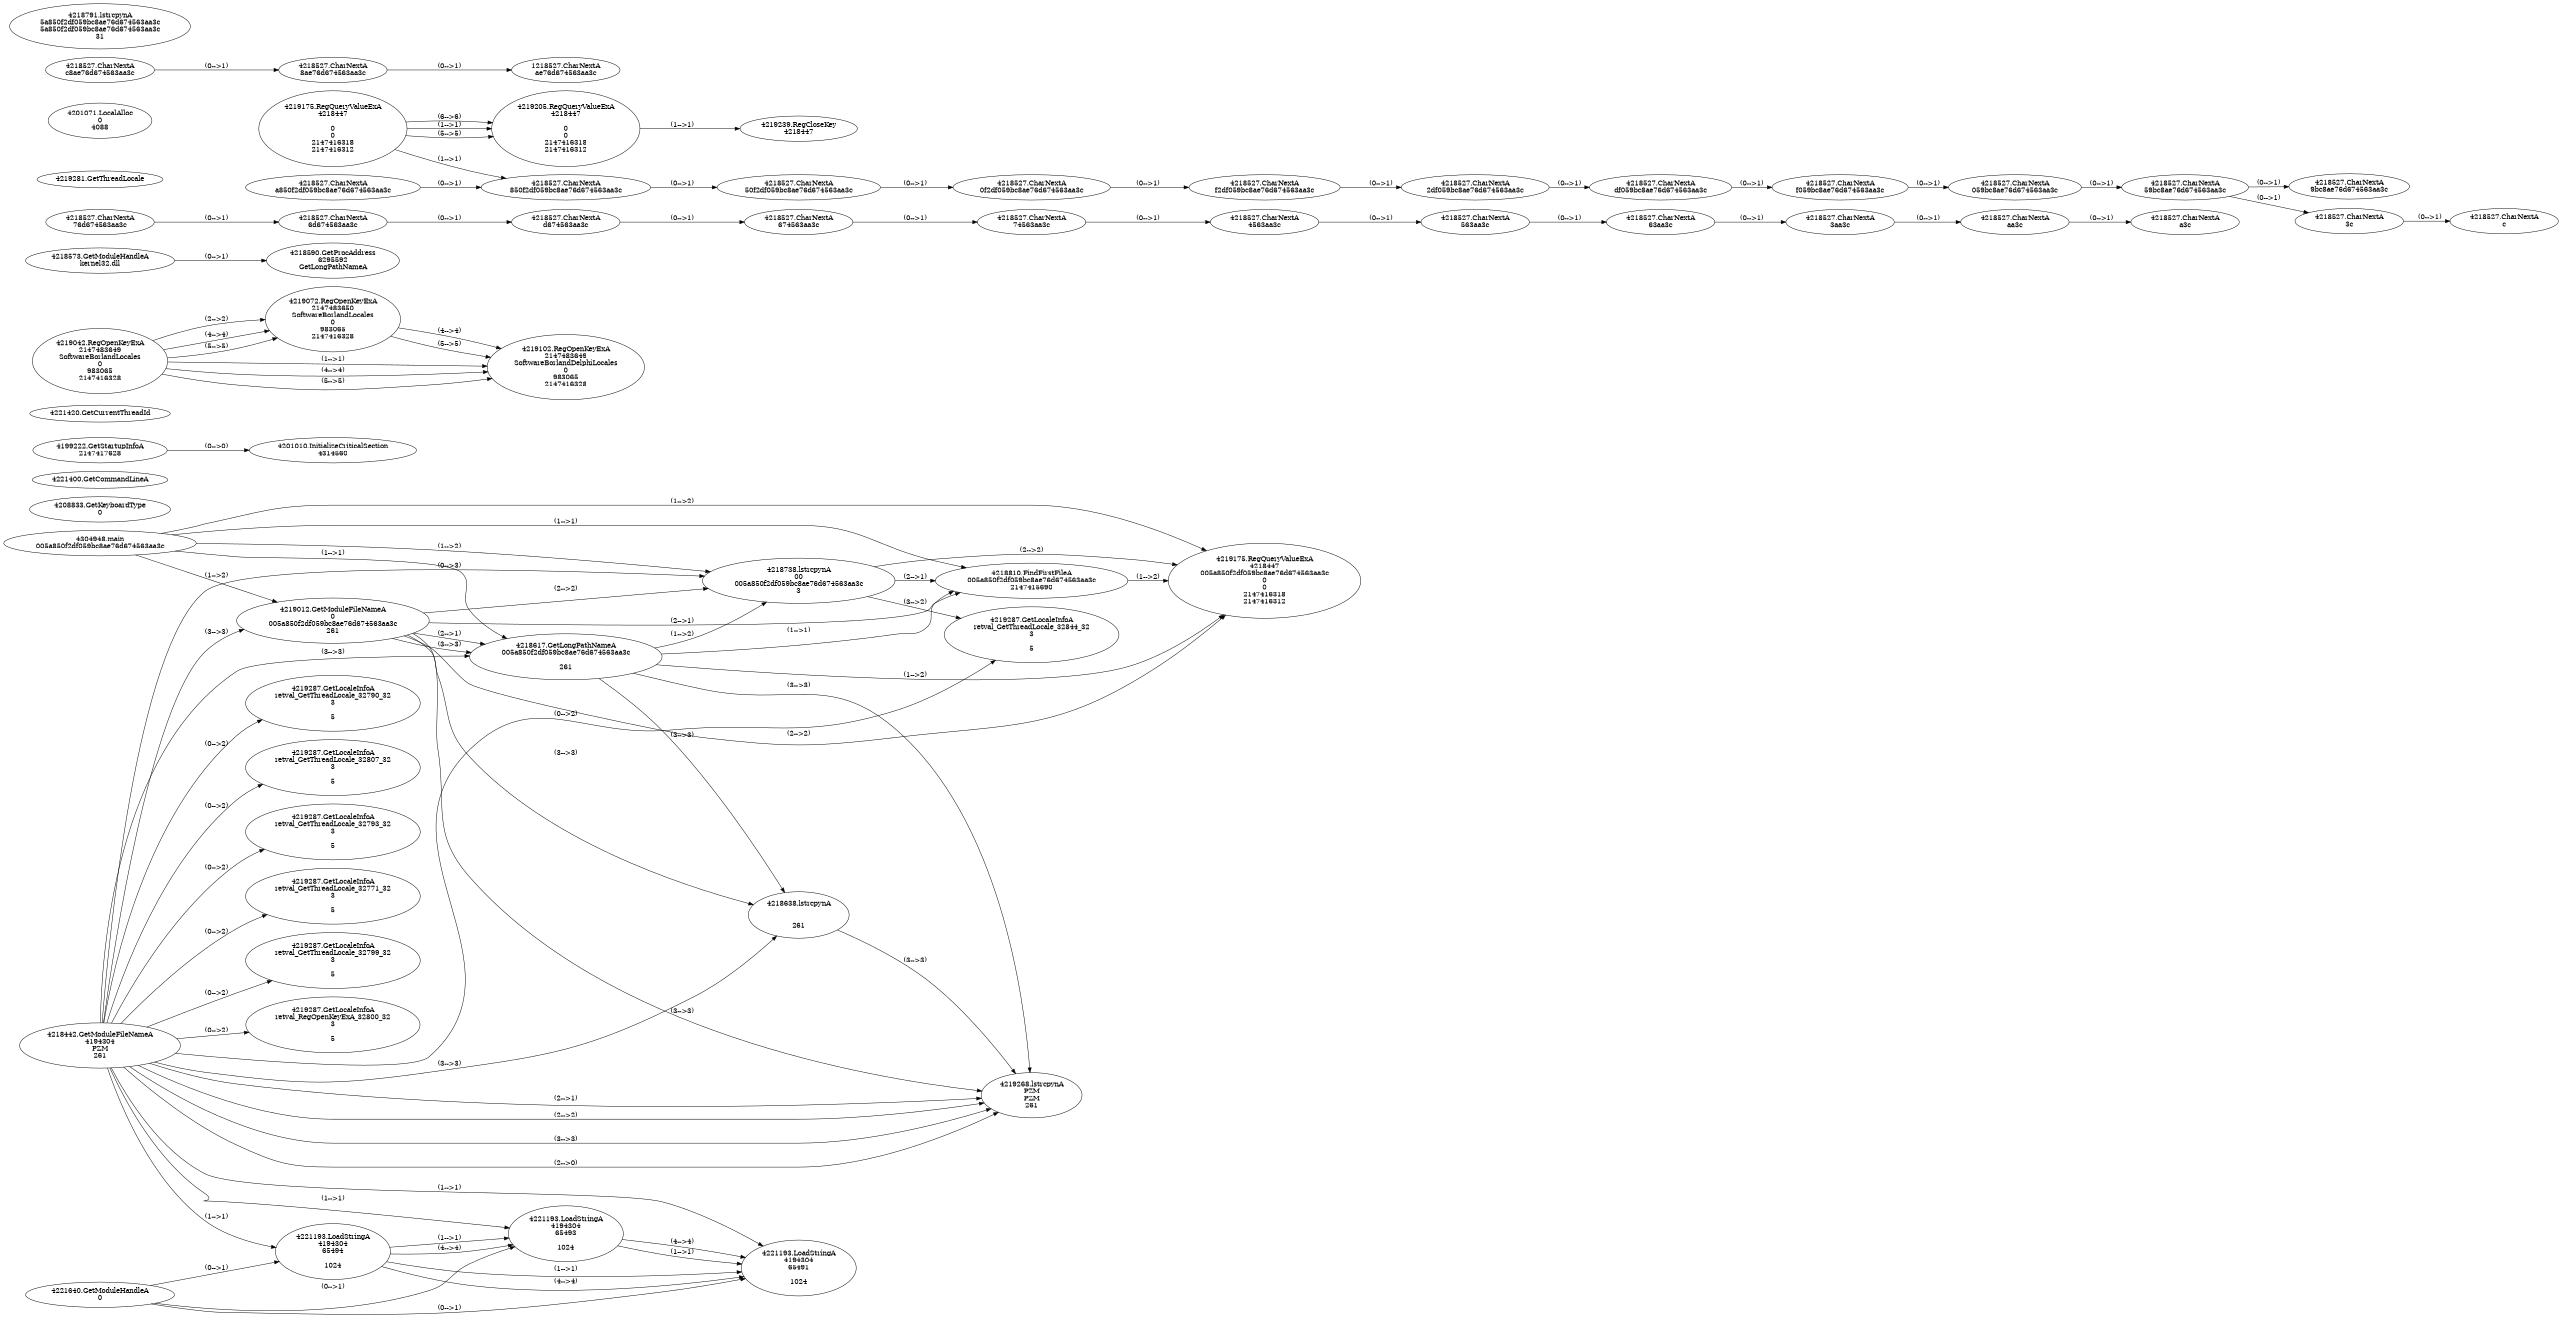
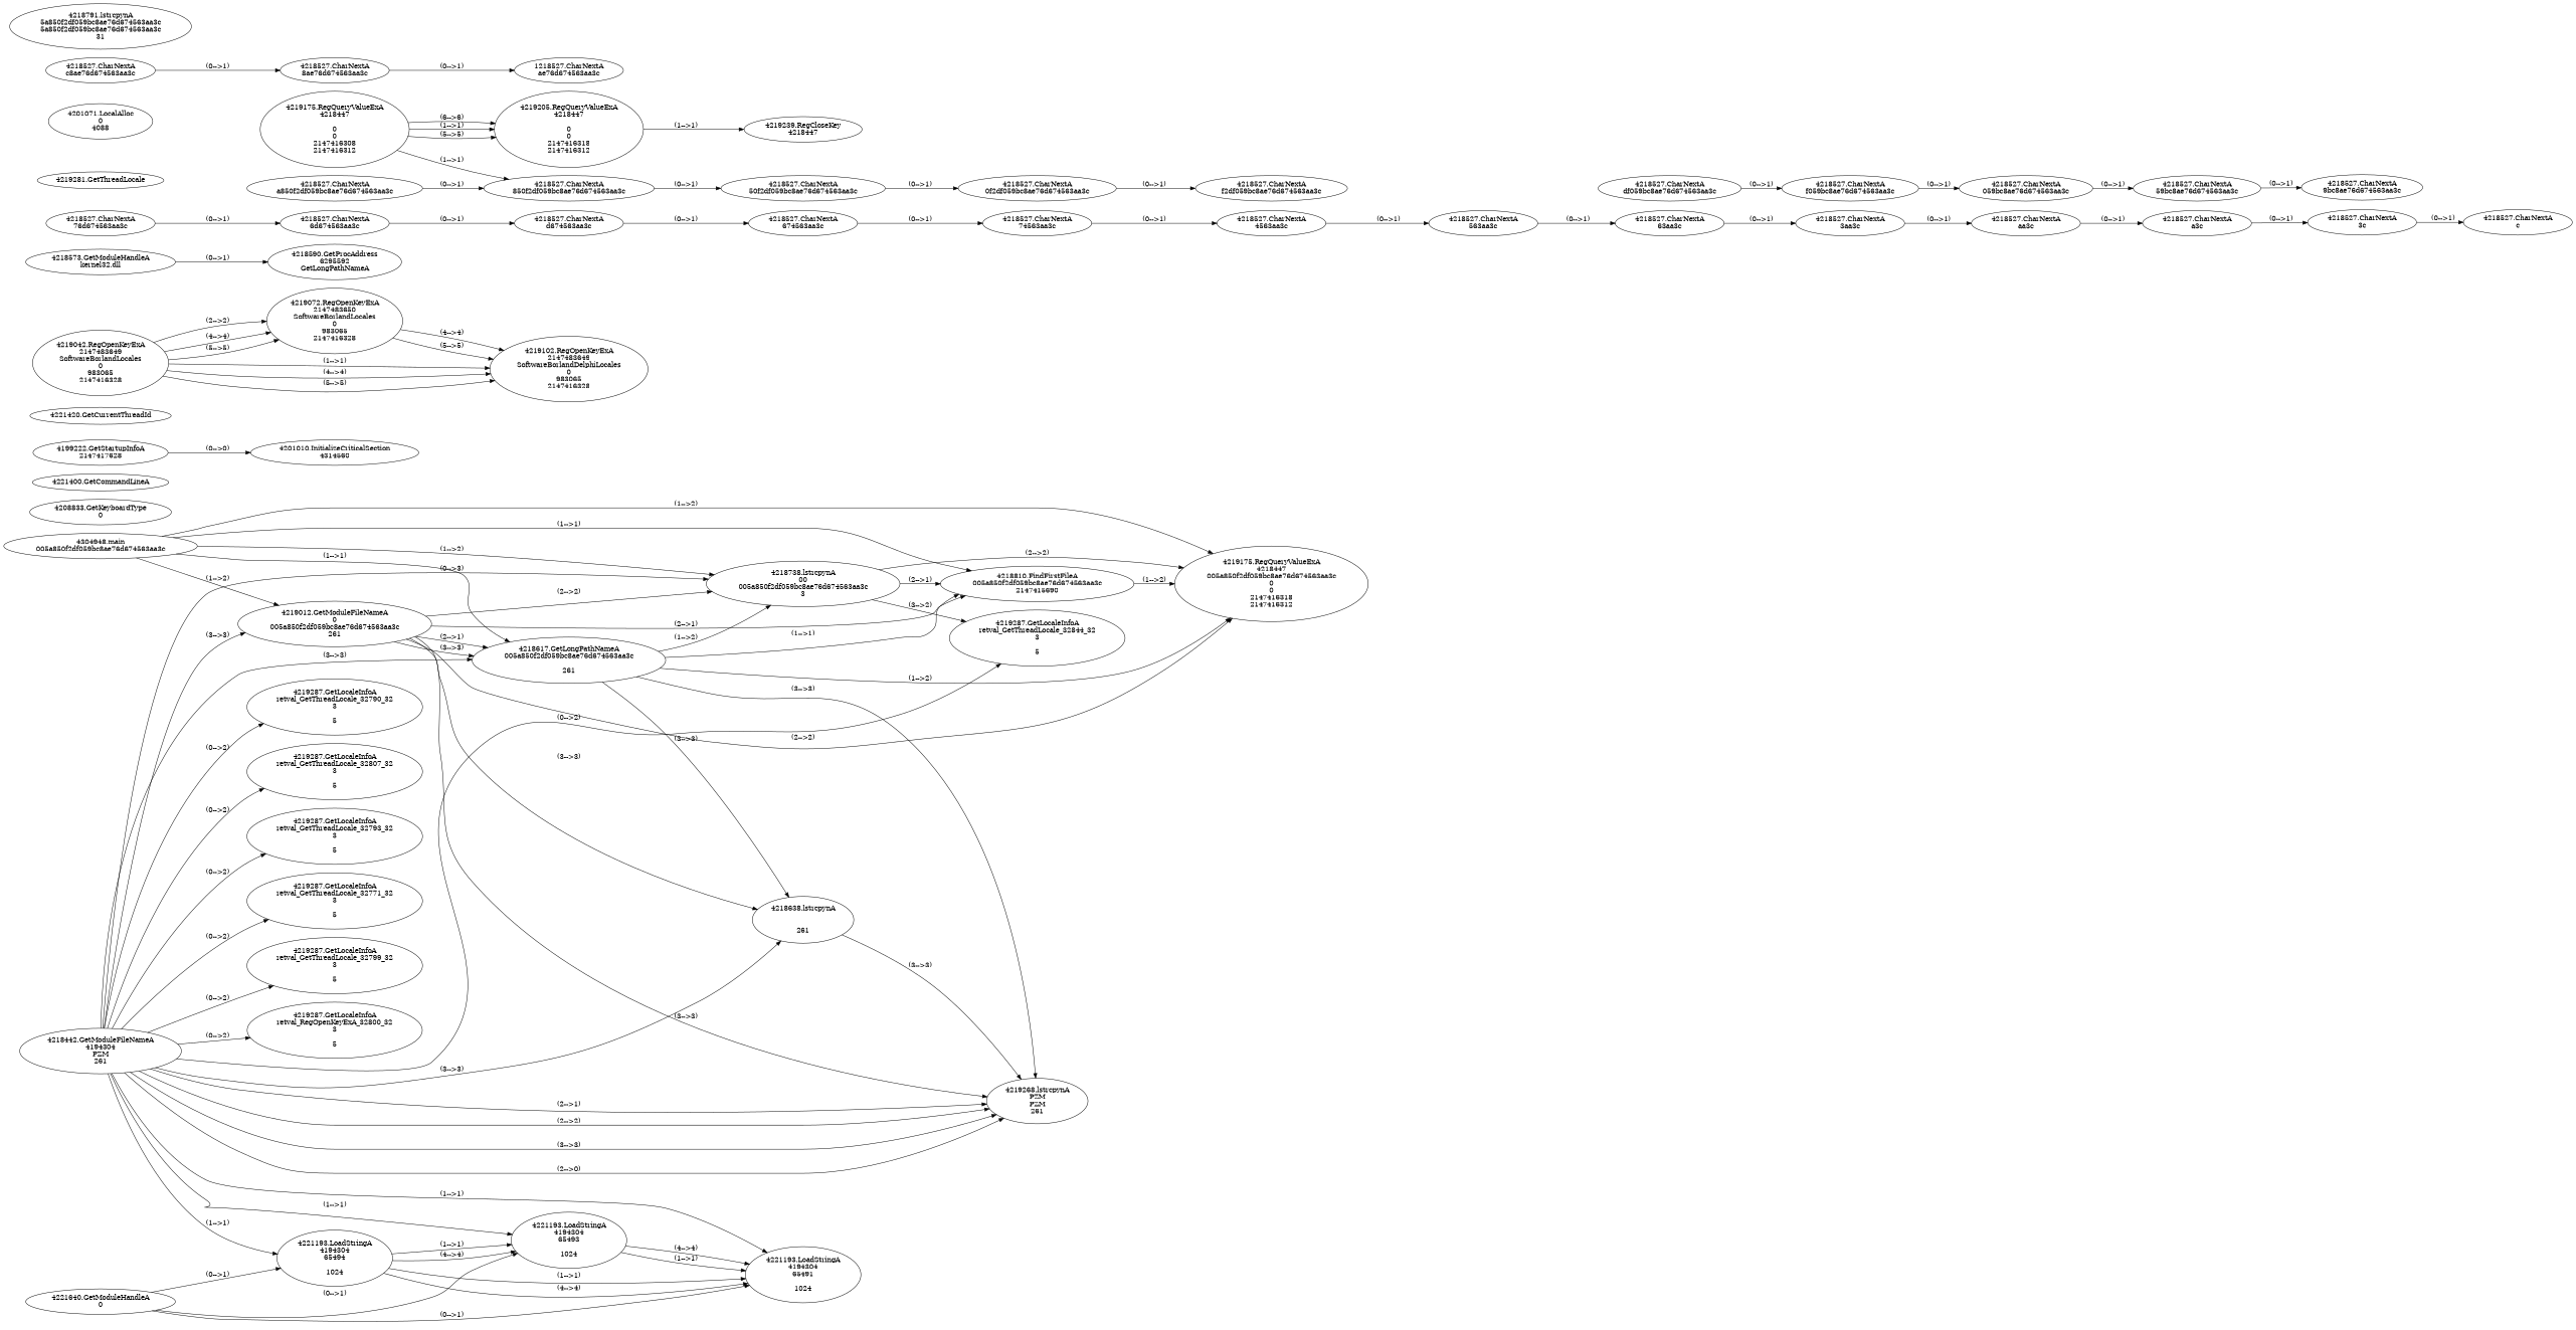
  digraph {
    rankdir=LR
    n1 [label="4304948.main\n005a850f2df059bc8ae76d674563aa3c"]
    n2 [label="4219012.GetModuleFileNameA\n0\n005a850f2df059bc8ae76d674563aa3c\n261"]
    n3 [label="4218617.GetLongPathNameA\n005a850f2df059bc8ae76d674563aa3c\n\n261"]
    n4 [label="4218738.lstrcpynA\n00\n005a850f2df059bc8ae76d674563aa3c\n3"]
    n5 [label="4218810.FindFirstFileA\n005a850f2df059bc8ae76d674563aa3c\n2147415690"]
    n6 [label="4219175.RegQueryValueExA\n4218447\n005a850f2df059bc8ae76d674563aa3c\n0\n0\n2147416318\n2147416312"]
    n7 [label="4218638.lstrcpynA\n\n\n261"]
    n8 [label="4219268.lstrcpynA\nPZM\nPZM\n261"]
    n9 [label="4219287.GetLocaleInfoA\nretval_GetThreadLocale_32844_32\n3\n\n5"]
    n10 [label="4221640.GetModuleHandleA\n0"]
    n11 [label="4221193.LoadStringA\n4194304\n65494\n\n1024"]
    n12 [label="4221193.LoadStringA\n4194304\n65493\n\n1024"]
    n13 [label="4221193.LoadStringA\n4194304\n65491\n\n1024"]
    n14 [label="4218442.GetModuleFileNameA\n4194304\nPZM\n261"]
    n15 [label="4219287.GetLocaleInfoA\nretval_GetThreadLocale_32790_32\n3\n\n5"]
    n16 [label="4219287.GetLocaleInfoA\nretval_GetThreadLocale_32807_32\n3\n\n5"]
    n17 [label="4219287.GetLocaleInfoA\nretval_GetThreadLocale_32793_32\n3\n\n5"]
    n18 [label="4219287.GetLocaleInfoA\nretval_GetThreadLocale_32771_32\n3\n\n5"]
    n19 [label="4219287.GetLocaleInfoA\nretval_GetThreadLocale_32799_32\n3\n\n5"]
    n20 [label="4219287.GetLocaleInfoA\nretval_RegOpenKeyExA_32800_32\n3\n\n5"]
    n21 [label="4208833.GetKeyboardType\n0"]
    n22 [label="4221400.GetCommandLineA\n"]
    n23 [label="4199222.GetStartupInfoA\n2147417628"]
    n24 [label="4201010.InitializeCriticalSection\n4314560"]
    n25 [label="4221420.GetCurrentThreadId\n"]
    n26 [label="4219042.RegOpenKeyExA\n2147483649\nSoftware\Borland\Locales\n0\n983065\n2147416328"]
    n27 [label="4219072.RegOpenKeyExA\n2147483650\nSoftware\Borland\Locales\n0\n983065\n2147416328"]
    n28 [label="4219102.RegOpenKeyExA\n2147483649\nSoftware\Borland\Delphi\Locales\n0\n983065\n2147416328"]
    n29 [label="4218573.GetModuleHandleA\nkernel32.dll"]
    n30 [label="4218590.GetProcAddress\n6295592\nGetLongPathNameA"]
-   n31 [label="4219175.RegQueryValueExA\n4218447\n\n0\n0\n2147416318\n2147416312"]
+   n31 [label="4219175.RegQueryValueExA\n4218447\n\n0\n0\n2147416308\n2147416312"]
    n32 [label="4219205.RegQueryValueExA\n4218447\n\n0\n0\n2147416318\n2147416312"]
    n33 [label="4218527.CharNextA\n850f2df059bc8ae76d674563aa3c"]
    n34 [label="4219239.RegCloseKey\n4218447"]
    n35 [label="4219281.GetThreadLocale\n"]
    n36 [label="4201071.LocalAlloc\n0\n4088"]
    n37 [label="4218527.CharNextA\na850f2df059bc8ae76d674563aa3c"]
    n38 [label="4218527.CharNextA\n50f2df059bc8ae76d674563aa3c"]
    n39 [label="4218527.CharNextA\n0f2df059bc8ae76d674563aa3c"]
    n40 [label="4218527.CharNextA\nf2df059bc8ae76d674563aa3c"]
-   n41 [label="4218527.CharNextA\n2df059bc8ae76d674563aa3c"]
    n42 [label="4218527.CharNextA\ndf059bc8ae76d674563aa3c"]
    n43 [label="4218527.CharNextA\nf059bc8ae76d674563aa3c"]
    n44 [label="4218527.CharNextA\n059bc8ae76d674563aa3c"]
    n45 [label="4218527.CharNextA\n59bc8ae76d674563aa3c"]
    n46 [label="4218527.CharNextA\n9bc8ae76d674563aa3c"]
    n47 [label="4218527.CharNextA\nc8ae76d674563aa3c"]
    n48 [label="4218527.CharNextA\n8ae76d674563aa3c"]
    n49 [label="1218527.CharNextA\nae76d674563aa3c"]
    n50 [label="4218527.CharNextA\n76d674563aa3c"]
    n51 [label="4218527.CharNextA\n6d674563aa3c"]
    n52 [label="4218527.CharNextA\nd674563aa3c"]
    n53 [label="4218527.CharNextA\n674563aa3c"]
    n54 [label="4218527.CharNextA\n74563aa3c"]
    n55 [label="4218527.CharNextA\n4563aa3c"]
    n56 [label="4218527.CharNextA\n563aa3c"]
    n57 [label="4218527.CharNextA\n63aa3c"]
    n58 [label="4218527.CharNextA\n3aa3c"]
    n59 [label="4218527.CharNextA\naa3c"]
    n60 [label="4218527.CharNextA\na3c"]
    n61 [label="4218527.CharNextA\n3c"]
    n62 [label="4218527.CharNextA\nc"]
    n63 [label="4218791.lstrcpynA\n5a850f2df059bc8ae76d674563aa3c\n5a850f2df059bc8ae76d674563aa3c\n31"]
    n1 -> n2 [label="(1-->2)"]
    n1 -> n3 [label="(1-->1)"]
    n1 -> n4 [label="(1-->2)"]
    n1 -> n5 [label="(1-->1)"]
    n1 -> n6 [label="(1-->2)"]
    n2 -> n3 [label="(2-->1)"]
    n2 -> n3 [label="(3-->3)"]
    n2 -> n4 [label="(2-->2)"]
    n2 -> n5 [label="(2-->1)"]
    n2 -> n6 [label="(2-->2)"]
    n2 -> n7 [label="(3-->3)"]
    n2 -> n8 [label="(3-->3)"]
    n3 -> n4 [label="(1-->2)"]
    n3 -> n5 [label="(1-->1)"]
    n3 -> n6 [label="(1-->2)"]
    n3 -> n7 [label="(3-->3)"]
    n3 -> n8 [label="(3-->3)"]
    n4 -> n5 [label="(2-->1)"]
    n4 -> n6 [label="(2-->2)"]
    n4 -> n9 [label="(3-->2)"]
    n5 -> n6 [label="(1-->2)"]
    n7 -> n8 [label="(3-->3)"]
    n10 -> n11 [label="(0-->1)"]
    n10 -> n12 [label="(0-->1)"]
    n10 -> n13 [label="(0-->1)"]
    n11 -> n12 [label="(1-->1)"]
    n11 -> n12 [label="(4-->4)"]
    n11 -> n13 [label="(1-->1)"]
    n11 -> n13 [label="(4-->4)"]
    n12 -> n13 [label="(1-->1)"]
    n12 -> n13 [label="(4-->4)"]
    n14 -> n2 [label="(3-->3)"]
    n14 -> n3 [label="(3-->3)"]
    n14 -> n4 [label="(0-->3)"]
    n14 -> n7 [label="(3-->3)"]
    n14 -> n8 [label="(2-->1)"]
    n14 -> n8 [label="(2-->2)"]
    n14 -> n8 [label="(3-->3)"]
    n14 -> n8 [label="(2-->0)"]
    n14 -> n9 [label="(0-->2)"]
    n14 -> n11 [label="(1-->1)"]
    n14 -> n12 [label="(1-->1)"]
    n14 -> n13 [label="(1-->1)"]
    n14 -> n15 [label="(0-->2)"]
    n14 -> n16 [label="(0-->2)"]
    n14 -> n17 [label="(0-->2)"]
    n14 -> n18 [label="(0-->2)"]
    n14 -> n19 [label="(0-->2)"]
    n14 -> n20 [label="(0-->2)"]
    n23 -> n24 [label="(0-->0)"]
    n26 -> n27 [label="(2-->2)"]
    n26 -> n27 [label="(4-->4)"]
    n26 -> n27 [label="(5-->5)"]
    n26 -> n28 [label="(1-->1)"]
    n26 -> n28 [label="(4-->4)"]
    n26 -> n28 [label="(5-->5)"]
    n27 -> n28 [label="(4-->4)"]
    n27 -> n28 [label="(5-->5)"]
    n29 -> n30 [label="(0-->1)"]
    n31 -> n32 [label="(1-->1)"]
    n31 -> n32 [label="(5-->5)"]
    n31 -> n32 [label="(6-->6)"]
    n31 -> n33 [label="(1-->1)"]
    n32 -> n34 [label="(1-->1)"]
    n33 -> n38 [label="(0-->1)"]
    n37 -> n33 [label="(0-->1)"]
    n38 -> n39 [label="(0-->1)"]
    n39 -> n40 [label="(0-->1)"]
-   n40 -> n41 [label="(0-->1)"]
-   n41 -> n42 [label="(0-->1)"]
    n42 -> n43 [label="(0-->1)"]
    n43 -> n44 [label="(0-->1)"]
    n44 -> n45 [label="(0-->1)"]
    n45 -> n46 [label="(0-->1)"]
    n47 -> n48 [label="(0-->1)"]
    n48 -> n49 [label="(0-->1)"]
    n50 -> n51 [label="(0-->1)"]
    n51 -> n52 [label="(0-->1)"]
    n52 -> n53 [label="(0-->1)"]
    n53 -> n54 [label="(0-->1)"]
    n54 -> n55 [label="(0-->1)"]
    n55 -> n56 [label="(0-->1)"]
    n56 -> n57 [label="(0-->1)"]
    n57 -> n58 [label="(0-->1)"]
    n58 -> n59 [label="(0-->1)"]
    n59 -> n60 [label="(0-->1)"]
-   n45 -> n61 [label="(0-->1)"]
+   n60 -> n61 [label="(0-->1)"]
    n61 -> n62 [label="(0-->1)"]
  }
